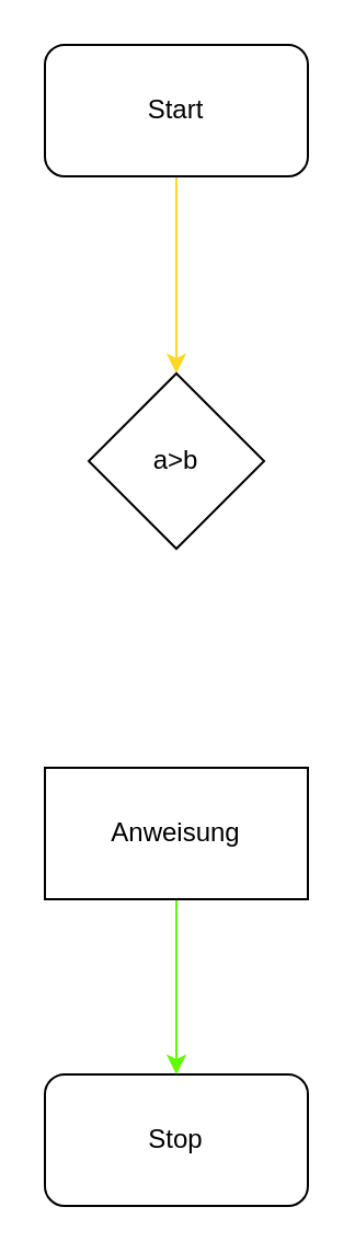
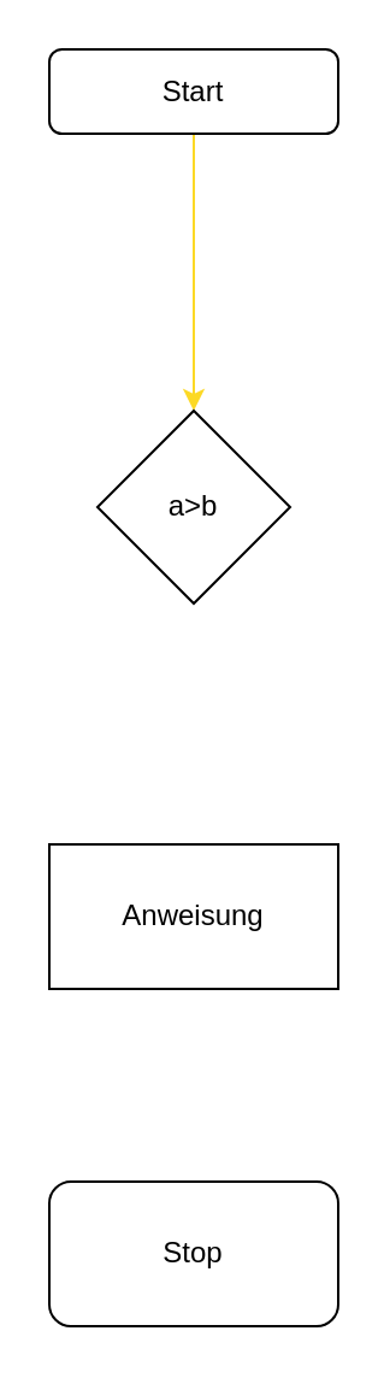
  <mxCell id="0" />
  <mxCell id="1" parent="0" />
  <mxCell id="2" style="edgeStyle=none;html=1;exitX=0.5;exitY=1;exitDx=0;exitDy=0;entryX=0.5;entryY=0;entryDx=0;entryDy=0;fillColor=#f0a30a;strokeColor=#FCD926;" edge="1" parent="1" source="3" target="5"><mxGeometry relative="1" as="geometry" /></mxCell>
- <mxCell id="3" value="Start" style="rounded=1;whiteSpace=wrap;html=1;" vertex="1" parent="1"><mxGeometry x="20" y="20" width="120" height="60" as="geometry" /></mxCell>
+ <mxCell id="3" value="Start" style="rounded=1;whiteSpace=wrap;html=1;" vertex="1" parent="1"><mxGeometry x="20" y="20" width="120" height="35" as="geometry" /></mxCell>
  <mxCell id="4" value="Stop" style="rounded=1;whiteSpace=wrap;html=1;" vertex="1" parent="1"><mxGeometry x="20" y="490" width="120" height="60" as="geometry" /></mxCell>
  <mxCell id="5" value="a&amp;gt;b" style="rhombus;whiteSpace=wrap;html=1;" vertex="1" parent="1"><mxGeometry x="40" y="170" width="80" height="80" as="geometry" /></mxCell>
- <mxCell id="6" style="edgeStyle=none;html=1;exitX=0.5;exitY=1;exitDx=0;exitDy=0;entryX=0.5;entryY=0;entryDx=0;entryDy=0;strokeColor=#60FC00;" edge="1" parent="1" source="7" target="4"><mxGeometry relative="1" as="geometry" /></mxCell>
  <mxCell id="7" value="Anweisung" style="rounded=0;whiteSpace=wrap;html=1;" vertex="1" parent="1"><mxGeometry x="20" y="350" width="120" height="60" as="geometry" /></mxCell>
